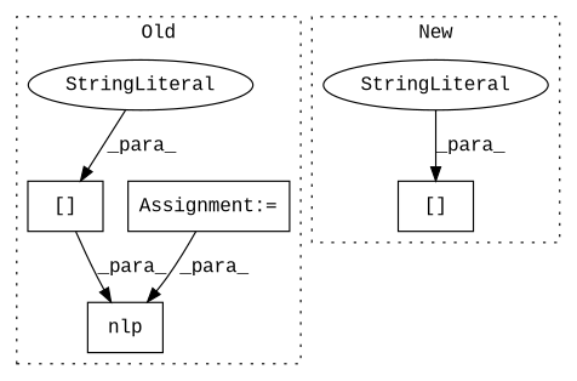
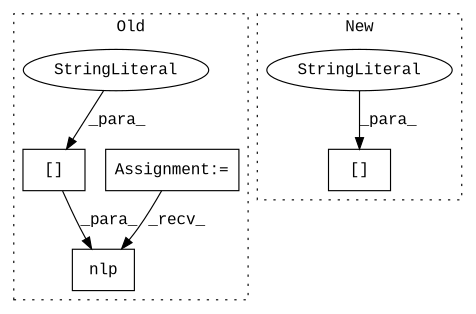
  digraph {
    fontname="Liberation Mono"
    node [a=2 l="5,1" shape=box fontname="Liberation Mono"]
    edge [fontname="Liberation Mono"]
    n1 [a=32 l="4,1" label=nlp s="2800,2816"]
    n2 [label="[]" s="2804,2815"]
    n3 [a=7 l=9 label="Assignment:=" s=2488]
    n4 [a=45 l=6 label=StringLiteral s=2809 shape=ellipse]
    n5 [label="[]" s="2627,2645"]
    n6 [a=45 l=13 label=StringLiteral s=2632 shape=ellipse]
    subgraph cluster_1 {
      label=Old
      style=dotted
      n1
      n2
      n3
      n4
    }
    subgraph cluster_2 {
      label=New
      style=dotted
      n5
      n6
    }
    n2 -> n1 [label=_para_]
-   n3 -> n1 [label=_para_]
+   n3 -> n1 [label=_recv_]
    n4 -> n2 [label=_para_]
    n6 -> n5 [label=_para_]
  }
